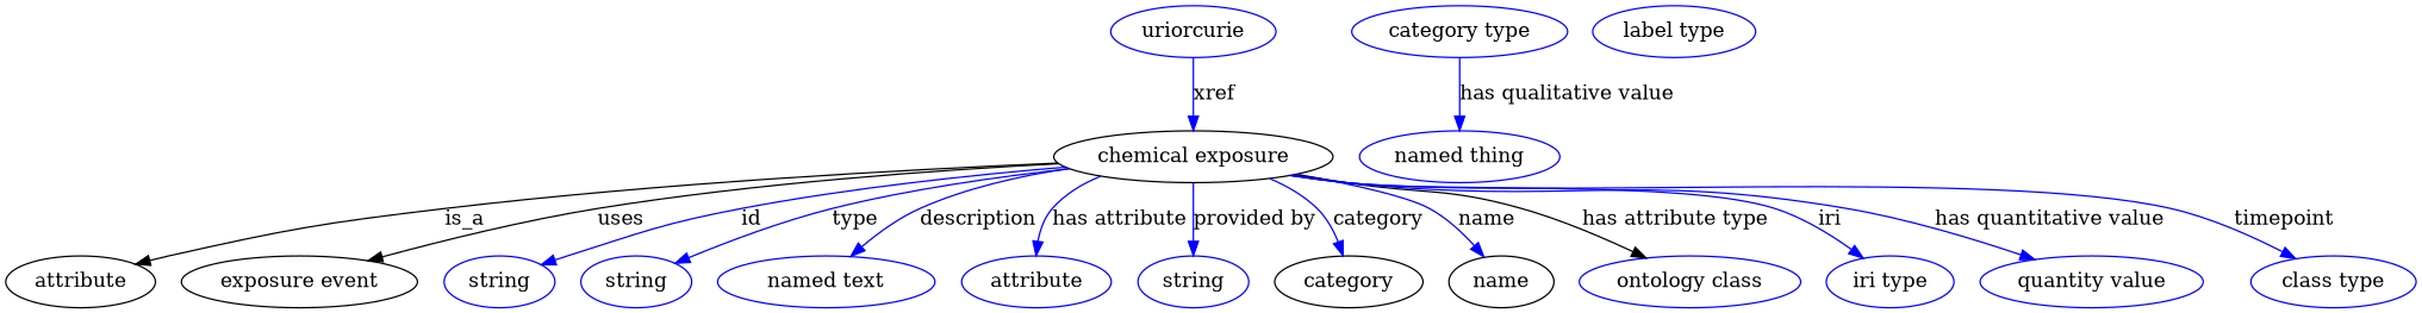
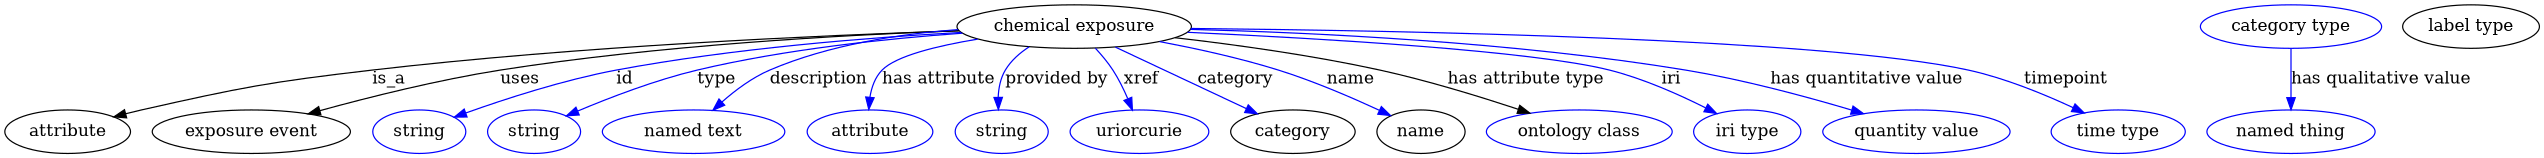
  digraph {
    node [color=blue]
    edge [color=blue style=solid]
    n1 [height=0.5 label="chemical exposure" width=2.69 color=""]
    attribute [height=0.5 width=1.4443 color=""]
    "exposure event" [height=0.5 width=2.2748 color=""]
    n4 [height=0.5 label=string width=1.0652]
    n5 [height=0.5 label=string width=1.0652]
    n6 [height=0.5 label="named text" width=2.0943]
    n7 [height=0.5 label=attribute width=1.4443]
    n8 [height=0.5 label=string width=1.0652]
    n9 [height=0.5 label=uriorcurie width=1.5887]
    category [height=0.5 width=1.4263 color=""]
    name [height=0.5 width=1.011 color=""]
    n12 [height=0.5 label="ontology class" width=2.1304]
    n13 [height=0.5 label="iri type" width=1.2277]
    n14 [height=0.5 label="quantity value" width=2.1484]
-   n15 [height=0.5 label="class type" width=1.5346]
+   n15 [height=0.5 label="time type" width=1.5346]
    n16 [height=0.5 label="named thing" width=1.9318]
    n17 [height=0.5 label="category type" width=2.0762]
-   n18 [height=0.5 label="label type" width=1.5707]
+   n18 [color=black height=0.5 label="label type" width=1.5707]
    n1 -> attribute [label=is_a color="" style=""]
    n1 -> "exposure event" [label=uses color="" style=""]
    n1 -> n4 [label=id]
    n1 -> n5 [label=type]
    n1 -> n6 [label=description]
    n1 -> n7 [label="has attribute"]
    n1 -> n8 [label="provided by"]
-   n9 -> n1 [label=xref]
+   n1 -> n9 [label=xref]
    n1 -> category [label=category]
    n1 -> name [label=name]
    n1 -> n12 [color=black label="has attribute type"]
    n1 -> n13 [label=iri]
    n1 -> n14 [label="has quantitative value"]
    n1 -> n15 [label=timepoint]
    n17 -> n16 [label="has qualitative value"]
  }
